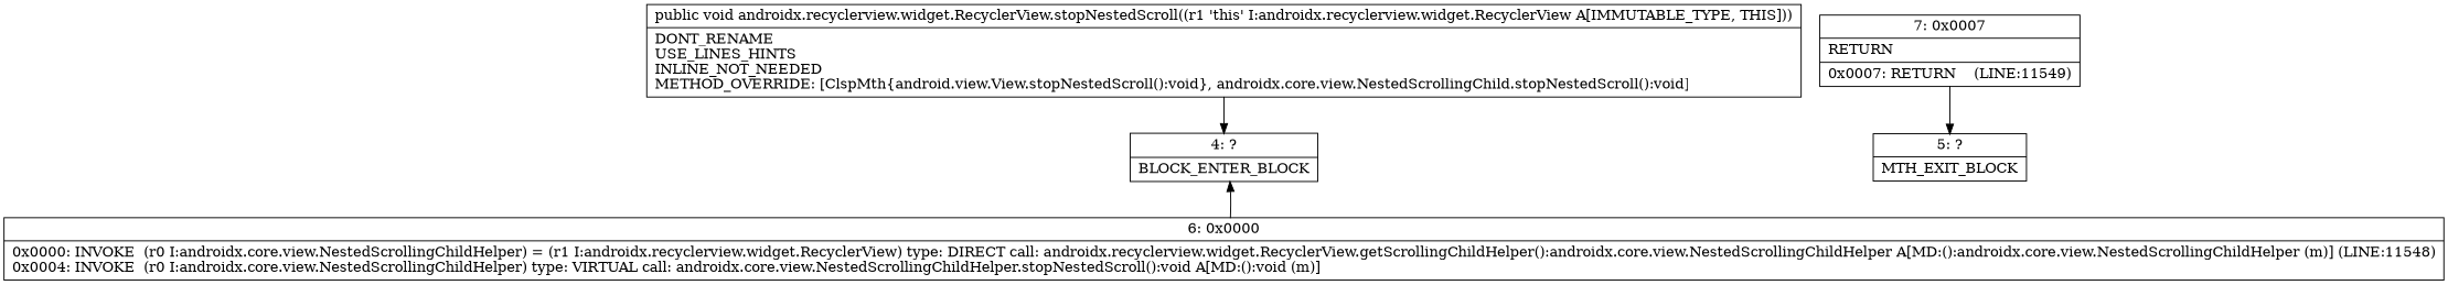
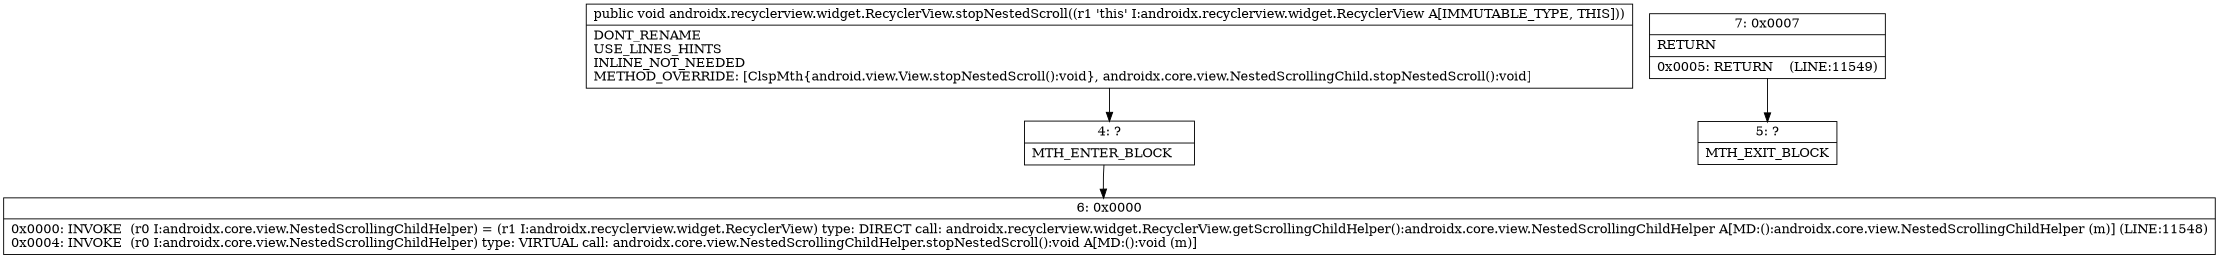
  digraph {
    node [shape=record]
-   n1 [label="{4\:\ ?|BLOCK_ENTER_BLOCK\l}"]
+   n1 [label="{4\:\ ?|MTH_ENTER_BLOCK\l}"]
    n2 [label="{6\:\ 0x0000|0x0000: INVOKE  (r0 I:androidx.core.view.NestedScrollingChildHelper) = (r1 I:androidx.recyclerview.widget.RecyclerView) type: DIRECT call: androidx.recyclerview.widget.RecyclerView.getScrollingChildHelper():androidx.core.view.NestedScrollingChildHelper A[MD:():androidx.core.view.NestedScrollingChildHelper (m)] (LINE:11548)\l0x0004: INVOKE  (r0 I:androidx.core.view.NestedScrollingChildHelper) type: VIRTUAL call: androidx.core.view.NestedScrollingChildHelper.stopNestedScroll():void A[MD:():void (m)]\l}"]
-   n3 [label="{7\:\ 0x0007|RETURN\l|0x0007: RETURN    (LINE:11549)\l}"]
+   n3 [label="{7\:\ 0x0007|RETURN\l|0x0005: RETURN    (LINE:11549)\l}"]
    n4 [label="{5\:\ ?|MTH_EXIT_BLOCK\l}"]
    n5 [label="{public void androidx.recyclerview.widget.RecyclerView.stopNestedScroll((r1 'this' I:androidx.recyclerview.widget.RecyclerView A[IMMUTABLE_TYPE, THIS]))  | DONT_RENAME\lUSE_LINES_HINTS\lINLINE_NOT_NEEDED\lMETHOD_OVERRIDE: [ClspMth\{android.view.View.stopNestedScroll():void\}, androidx.core.view.NestedScrollingChild.stopNestedScroll():void]\l}"]
-   n2 -> n1
+   n1 -> n2
    n3 -> n4
    n5 -> n1
  }
